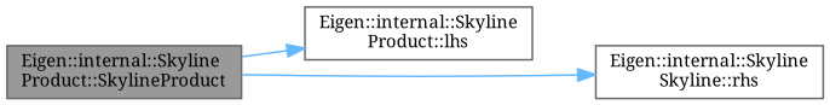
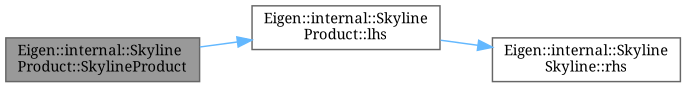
  digraph {
    fontname="Noto Serif"
    rankdir=LR
    node [color=grey40 fillcolor=white fontname="Noto Serif" fontsize=10 shape=box style=filled]
    edge [color=steelblue1 fontname="Noto Serif" fontsize=10 labelfontname=Helvetica labelfontsize=10 style=solid]
    n1 [color=gray40 fillcolor=grey60 fontcolor=black height=0.2 label="Eigen::internal::Skyline\lProduct::SkylineProduct" width=0.4]
    n2 [height=0.2 label="Eigen::internal::Skyline\lProduct::lhs" width=0.4]
    n3 [height=0.2 label="Eigen::internal::Skyline\lSkyline::rhs" width=0.4]
    n1 -> n2
-   n1 -> n3
+   n2 -> n3
  }
